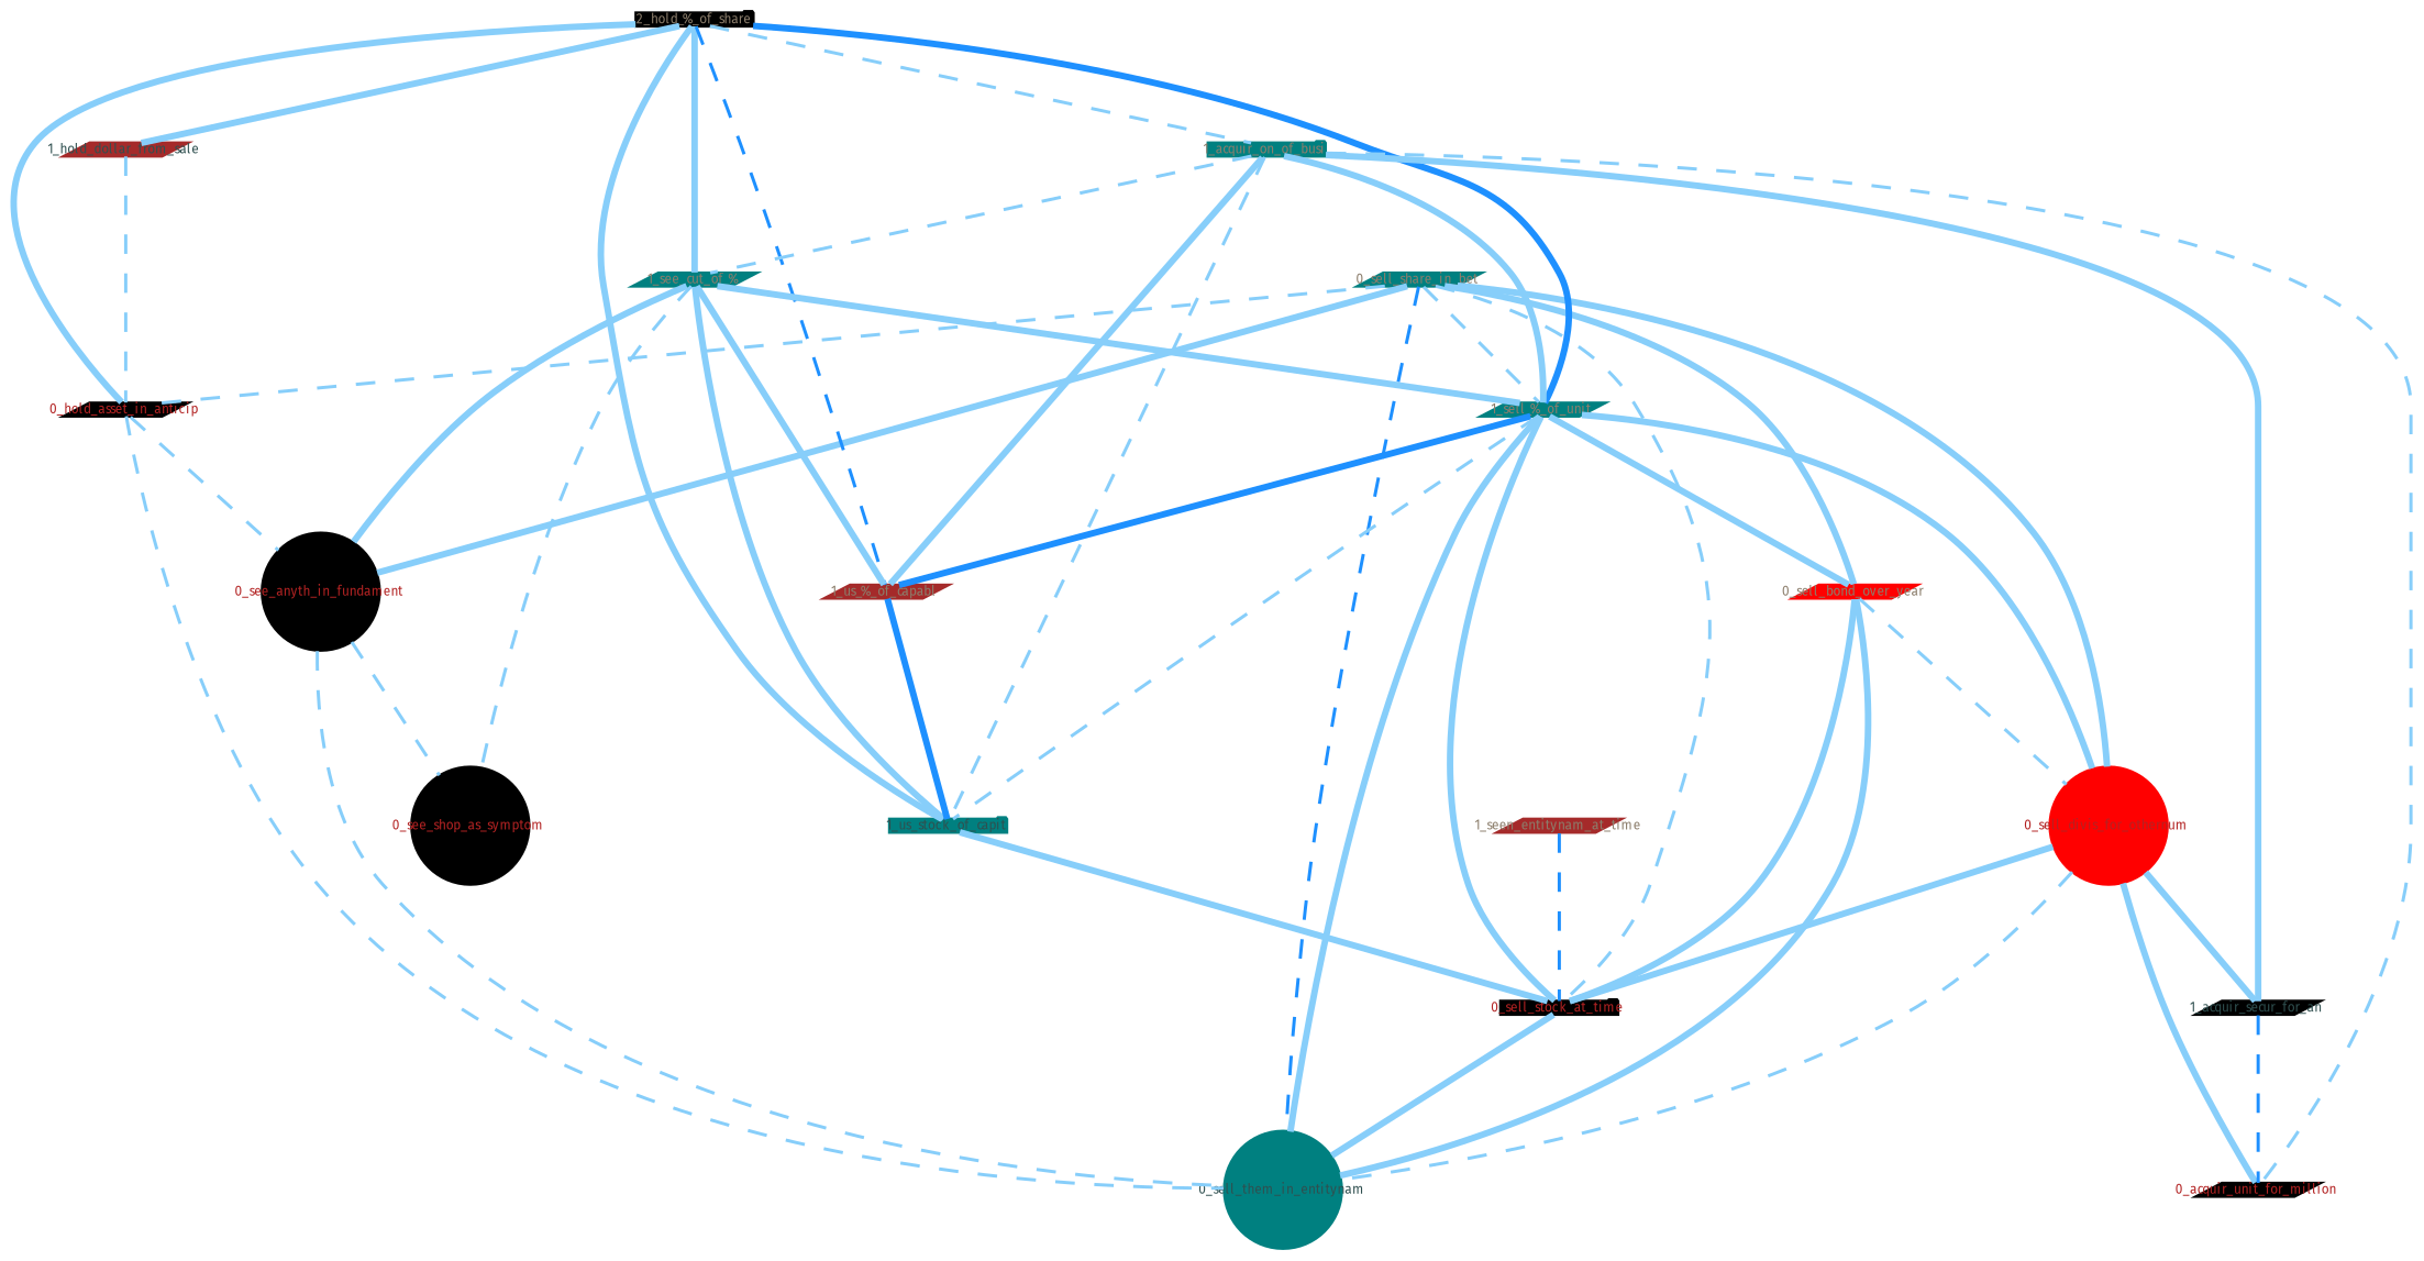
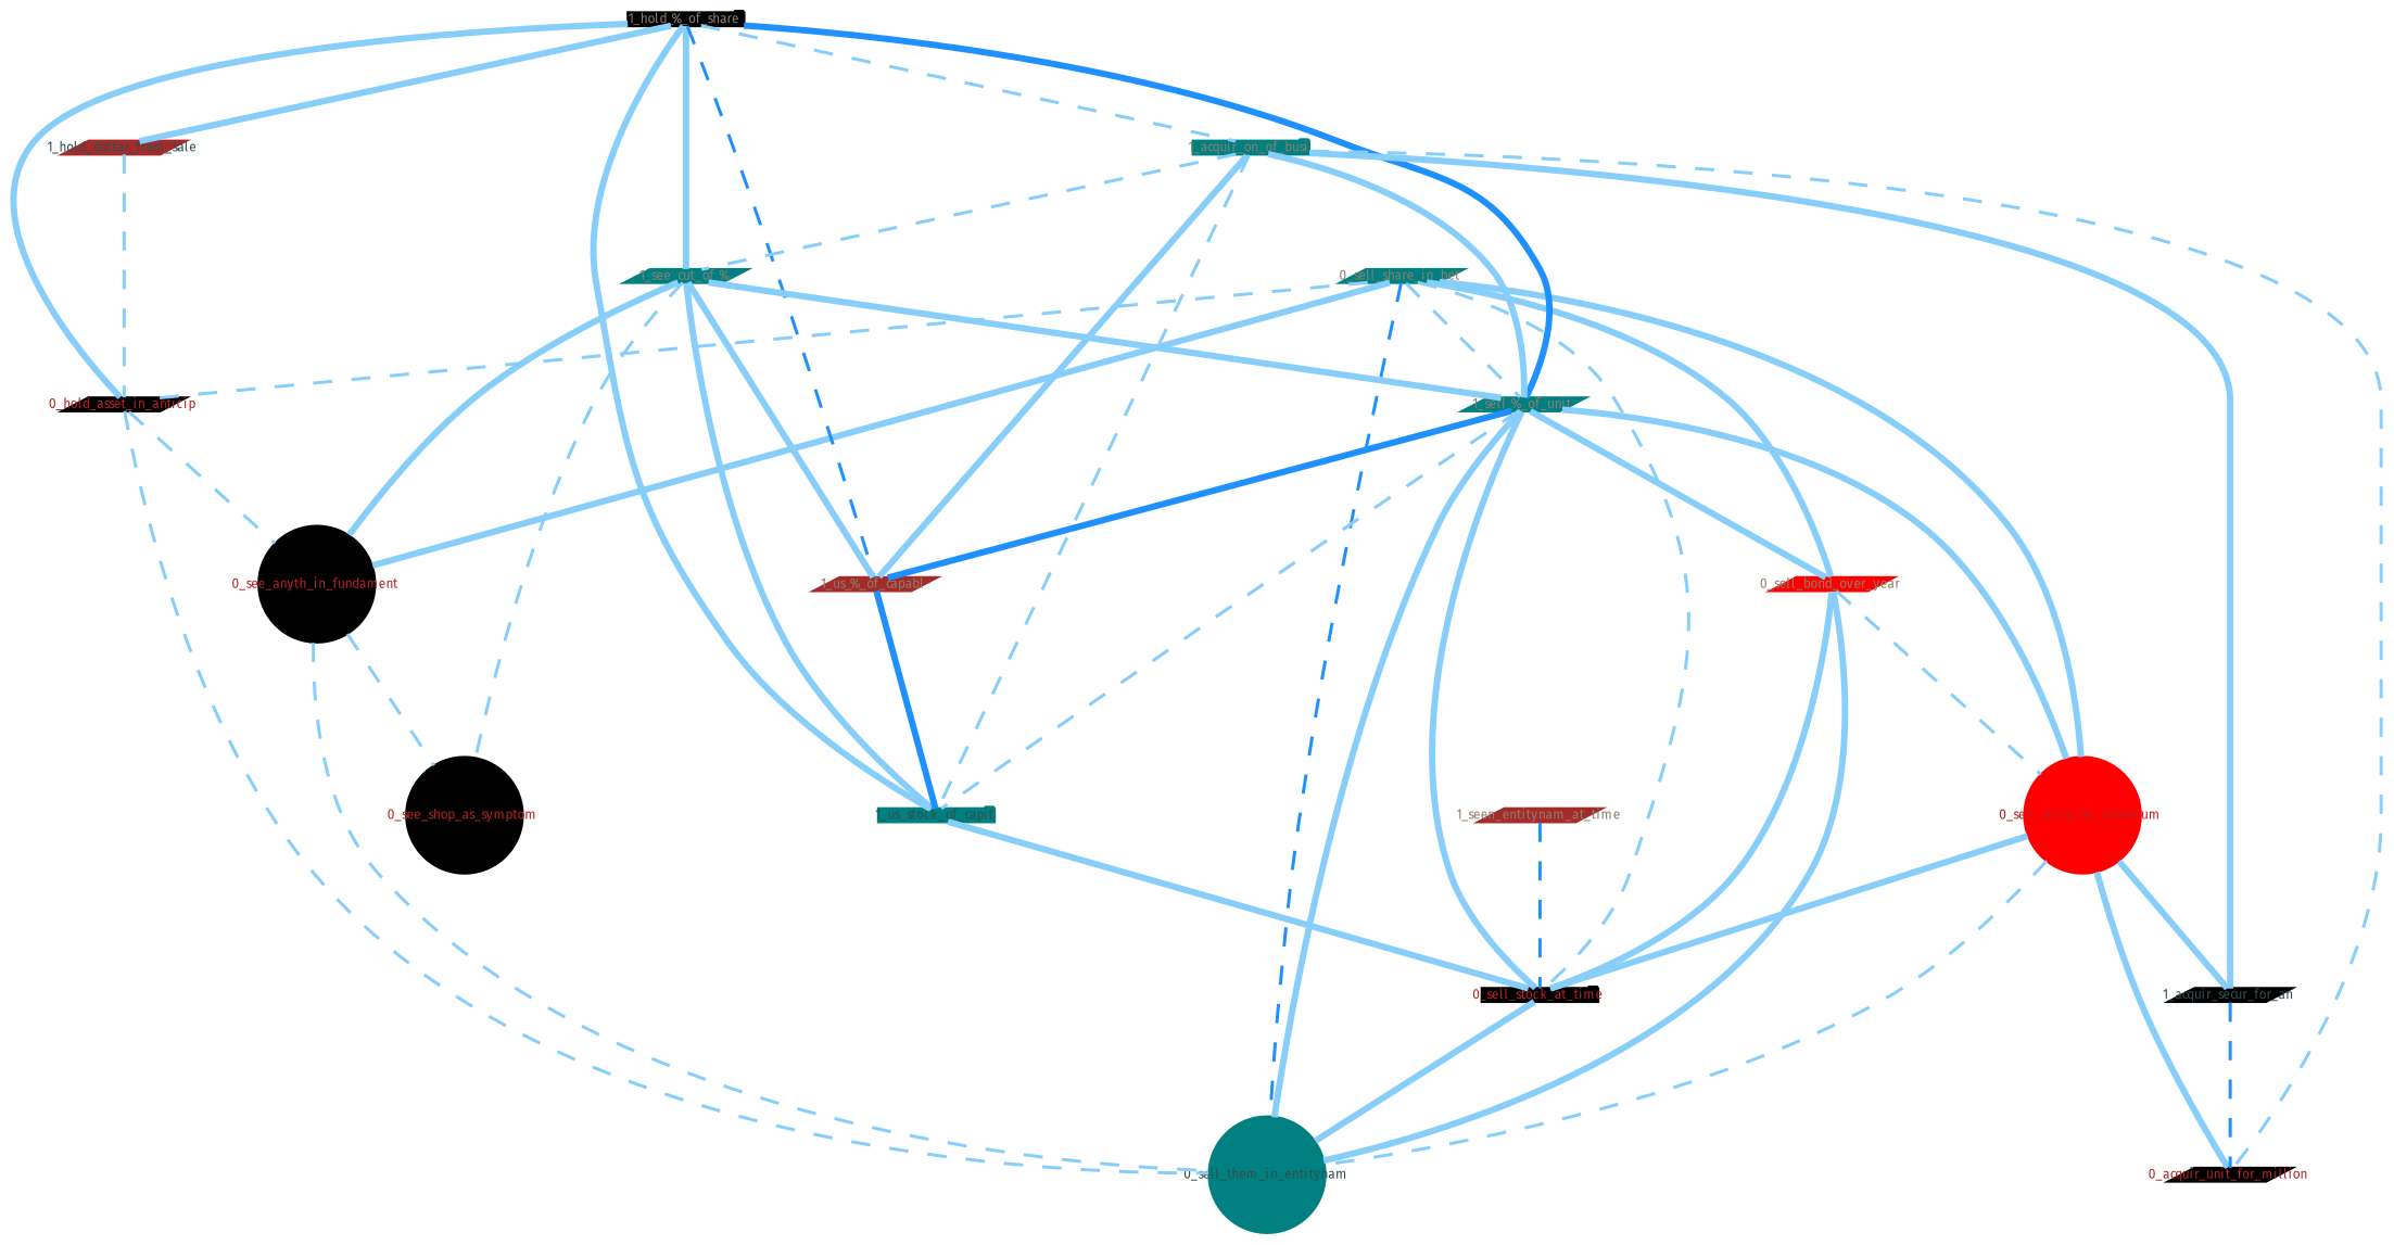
  graph {
    fontname="Fira Sans"
    node [color=black fixedsize=true fontcolor="#8b7d6b" fontsize=4 shape=parallelogram style=filled fontname="Fira Sans"]
    edge [color="#87cefa" w=1 style=bold fontname="Fira Sans"]
    "0_sell_share_in_bet " [color=teal height=.06 width=.5]
-   "1_hold_%_of_share " [height=.06 shape=folder width=.5 label="2_hold_%_of_share"]
+   "1_hold_%_of_share " [height=.06 shape=folder width=.5]
    "1_acquir_on_of_busi " [color=teal height=.06 shape=folder width=.5]
    "1_see_cut_of_% " [color=teal height=.06 width=.5]
    "1_sell_%_of_unit " [color=teal height=.06 width=.5]
    "1_seen_entitynam_at_time " [color=brown height=.06 width=.5]
    "1_us_%_of_capabl " [color=brown height=.06 width=.5]
    "0_sell_bond_over_year " [color=red height=.06 width=.5]
    "0_sell_divis_for_othernum " [color=red fontcolor="#b22222" height=.06 shape=circle width=.5]
    "0_hold_asset_in_anticip " [fontcolor="#b22222" height=.06 width=.5]
    "0_sell_stock_at_time " [fontcolor="#b22222" height=.06 shape=folder width=.5]
    "0_see_anyth_in_fundament " [fontcolor="#b22222" height=.06 shape=circle width=.5]
    "0_acquir_unit_for_million " [fontcolor="#b22222" height=.06 width=.5]
    "0_see_shop_as_symptom " [fontcolor="#b22222" height=.06 shape=circle width=.5]
    "0_sell_them_in_entitynam " [color=teal fontcolor="#2f4f4f" height=.06 shape=circle width=.5]
    "1_us_stock_of_capit " [color=teal fontcolor="#2f4f4f" height=.06 shape=folder width=.5]
    "1_hold_dollar_from_sale " [color=brown fontcolor="#2f4f4f" height=.06 width=.5]
    "1_acquir_secur_for_an " [fontcolor="#2f4f4f" height=.06 width=.5]
    subgraph sub_1 {
      "0_sell_share_in_bet "
      "1_hold_%_of_share "
      "1_acquir_on_of_busi "
      "1_see_cut_of_% "
      "1_sell_%_of_unit "
      "1_seen_entitynam_at_time "
      "1_us_%_of_capabl "
      "0_sell_bond_over_year "
    }
    subgraph sub_2 {
      "0_sell_divis_for_othernum "
      "0_hold_asset_in_anticip "
      "0_sell_stock_at_time "
      "0_see_anyth_in_fundament "
      "0_acquir_unit_for_million "
      "0_see_shop_as_symptom "
    }
    "0_sell_share_in_bet " -- "1_sell_%_of_unit " [style=dashed]
    "0_sell_share_in_bet " -- "0_sell_bond_over_year "
    "0_sell_share_in_bet " -- "0_sell_divis_for_othernum "
    "0_sell_share_in_bet " -- "0_hold_asset_in_anticip " [style=dashed]
    "0_sell_share_in_bet " -- "0_sell_stock_at_time " [style=dashed]
    "0_sell_share_in_bet " -- "0_see_anyth_in_fundament "
    "0_sell_share_in_bet " -- "0_sell_them_in_entitynam " [color="#1e90ff" w=2 style=dashed]
    "1_hold_%_of_share " -- "1_acquir_on_of_busi " [style=dashed]
    "1_hold_%_of_share " -- "1_see_cut_of_% "
    "1_hold_%_of_share " -- "1_sell_%_of_unit " [color="#1e90ff" w=2]
    "1_hold_%_of_share " -- "1_us_%_of_capabl " [color="#1e90ff" w=2 style=dashed]
    "1_hold_%_of_share " -- "0_hold_asset_in_anticip "
    "1_hold_%_of_share " -- "1_us_stock_of_capit "
    "1_hold_%_of_share " -- "1_hold_dollar_from_sale "
    "1_acquir_on_of_busi " -- "1_see_cut_of_% " [style=dashed]
    "1_acquir_on_of_busi " -- "1_sell_%_of_unit "
    "1_acquir_on_of_busi " -- "1_us_%_of_capabl "
    "1_acquir_on_of_busi " -- "0_acquir_unit_for_million " [style=dashed]
    "1_acquir_on_of_busi " -- "1_us_stock_of_capit " [style=dashed]
    "1_acquir_on_of_busi " -- "1_acquir_secur_for_an "
    "1_see_cut_of_% " -- "1_sell_%_of_unit "
    "1_see_cut_of_% " -- "1_us_%_of_capabl "
    "1_see_cut_of_% " -- "0_see_anyth_in_fundament "
    "1_see_cut_of_% " -- "0_see_shop_as_symptom " [style=dashed]
    "1_see_cut_of_% " -- "1_us_stock_of_capit "
    "1_sell_%_of_unit " -- "1_us_%_of_capabl " [color="#1e90ff" w=2]
    "1_sell_%_of_unit " -- "0_sell_bond_over_year "
    "1_sell_%_of_unit " -- "0_sell_divis_for_othernum "
    "1_sell_%_of_unit " -- "0_sell_stock_at_time "
    "1_sell_%_of_unit " -- "0_sell_them_in_entitynam "
    "1_sell_%_of_unit " -- "1_us_stock_of_capit " [style=dashed]
    "1_seen_entitynam_at_time " -- "0_sell_stock_at_time " [color="#1e90ff" w=2 style=dashed]
    "1_us_%_of_capabl " -- "1_us_stock_of_capit " [color="#1e90ff" w=2]
    "0_sell_bond_over_year " -- "0_sell_divis_for_othernum " [style=dashed]
    "0_sell_bond_over_year " -- "0_sell_stock_at_time "
    "0_sell_bond_over_year " -- "0_sell_them_in_entitynam "
    "0_sell_divis_for_othernum " -- "0_sell_stock_at_time "
    "0_sell_divis_for_othernum " -- "0_acquir_unit_for_million "
    "0_sell_divis_for_othernum " -- "0_sell_them_in_entitynam " [style=dashed]
    "0_sell_divis_for_othernum " -- "1_acquir_secur_for_an "
    "0_hold_asset_in_anticip " -- "0_see_anyth_in_fundament " [style=dashed]
    "0_hold_asset_in_anticip " -- "0_sell_them_in_entitynam " [style=dashed]
    "0_sell_stock_at_time " -- "0_sell_them_in_entitynam "
    "0_see_anyth_in_fundament " -- "0_see_shop_as_symptom " [style=dashed]
    "0_see_anyth_in_fundament " -- "0_sell_them_in_entitynam " [style=dashed]
    "1_us_stock_of_capit " -- "0_sell_stock_at_time "
    "1_hold_dollar_from_sale " -- "0_hold_asset_in_anticip " [style=dashed]
    "1_acquir_secur_for_an " -- "0_acquir_unit_for_million " [color="#1e90ff" w=2 style=dashed]
  }
